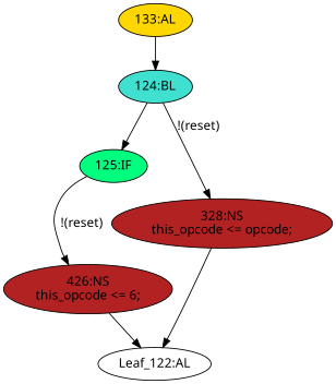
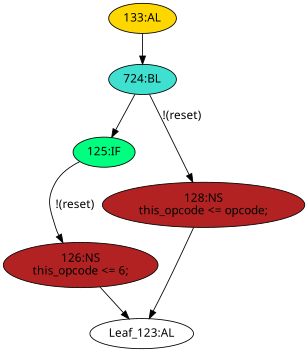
  strict digraph {
    fontname="Noto Sans"
    node [fillcolor=firebrick fontname="Noto Sans" statements="[]" style=filled typ=NonblockingSubstitution]
    edge [cond="[]" fontname="Noto Sans" lineno=None]
    n1 [ast="<pyverilog.vparser.ast.IfStatement object at 0x7f7a879fba50>" fillcolor=springgreen label="125:IF" typ=IfStatement]
-   n2 [ast="<pyverilog.vparser.ast.NonblockingSubstitution object at 0x7f7a879fbc90>" label="426:NS\nthis_opcode <= 6;" statements="[<pyverilog.vparser.ast.NonblockingSubstitution object at 0x7f7a879fbc90>]"]
-   n3 [def_var="['this_opcode']" label="Leaf_122:AL" fillcolor="" statements="" style="" typ=""]
-   n4 [ast="<pyverilog.vparser.ast.NonblockingSubstitution object at 0x7f7a879fbad0>" label="328:NS\nthis_opcode <= opcode;" statements="[<pyverilog.vparser.ast.NonblockingSubstitution object at 0x7f7a879fbad0>]"]
+   n2 [ast="<pyverilog.vparser.ast.NonblockingSubstitution object at 0x7f7a879fbc90>" label="126:NS\nthis_opcode <= 6;" statements="[<pyverilog.vparser.ast.NonblockingSubstitution object at 0x7f7a879fbc90>]"]
+   n3 [def_var="['this_opcode']" label="Leaf_123:AL" fillcolor="" statements="" style="" typ=""]
+   n4 [ast="<pyverilog.vparser.ast.NonblockingSubstitution object at 0x7f7a879fbad0>" label="128:NS\nthis_opcode <= opcode;" statements="[<pyverilog.vparser.ast.NonblockingSubstitution object at 0x7f7a879fbad0>]"]
    n5 [ast="<pyverilog.vparser.ast.Always object at 0x7f7a879fbe10>" clk_sens=True fillcolor=gold label="133:AL" sens="['clk', 'reset']" typ=Always use_var="['reset', 'opcode']"]
-   n6 [ast="<pyverilog.vparser.ast.Block object at 0x7f7a879fbf90>" fillcolor=turquoise label="124:BL" typ=Block]
+   n6 [ast="<pyverilog.vparser.ast.Block object at 0x7f7a879fbf90>" fillcolor=turquoise label="724:BL" typ=Block]
    n1 -> n2 [cond="['reset']" label="!(reset)" lineno=125]
    n2 -> n3
    n4 -> n3
    n5 -> n6
    n6 -> n1
    n6 -> n4 [cond="['reset']" label="!(reset)" lineno=125]
  }
